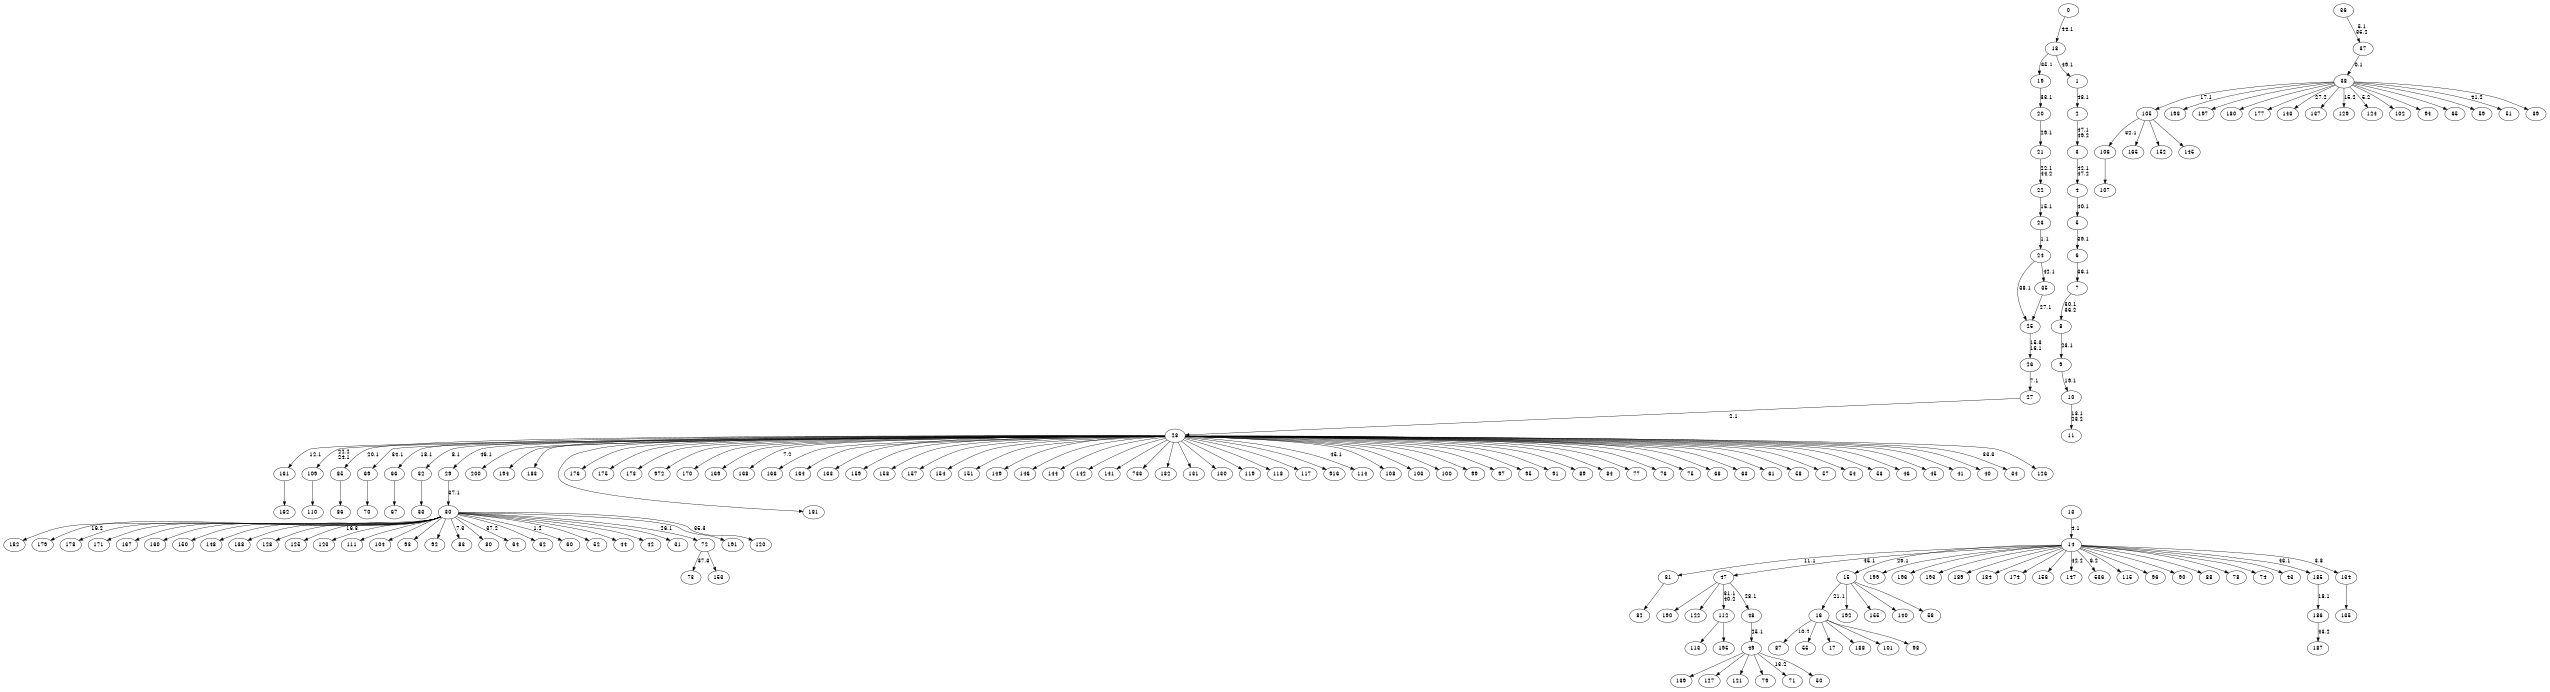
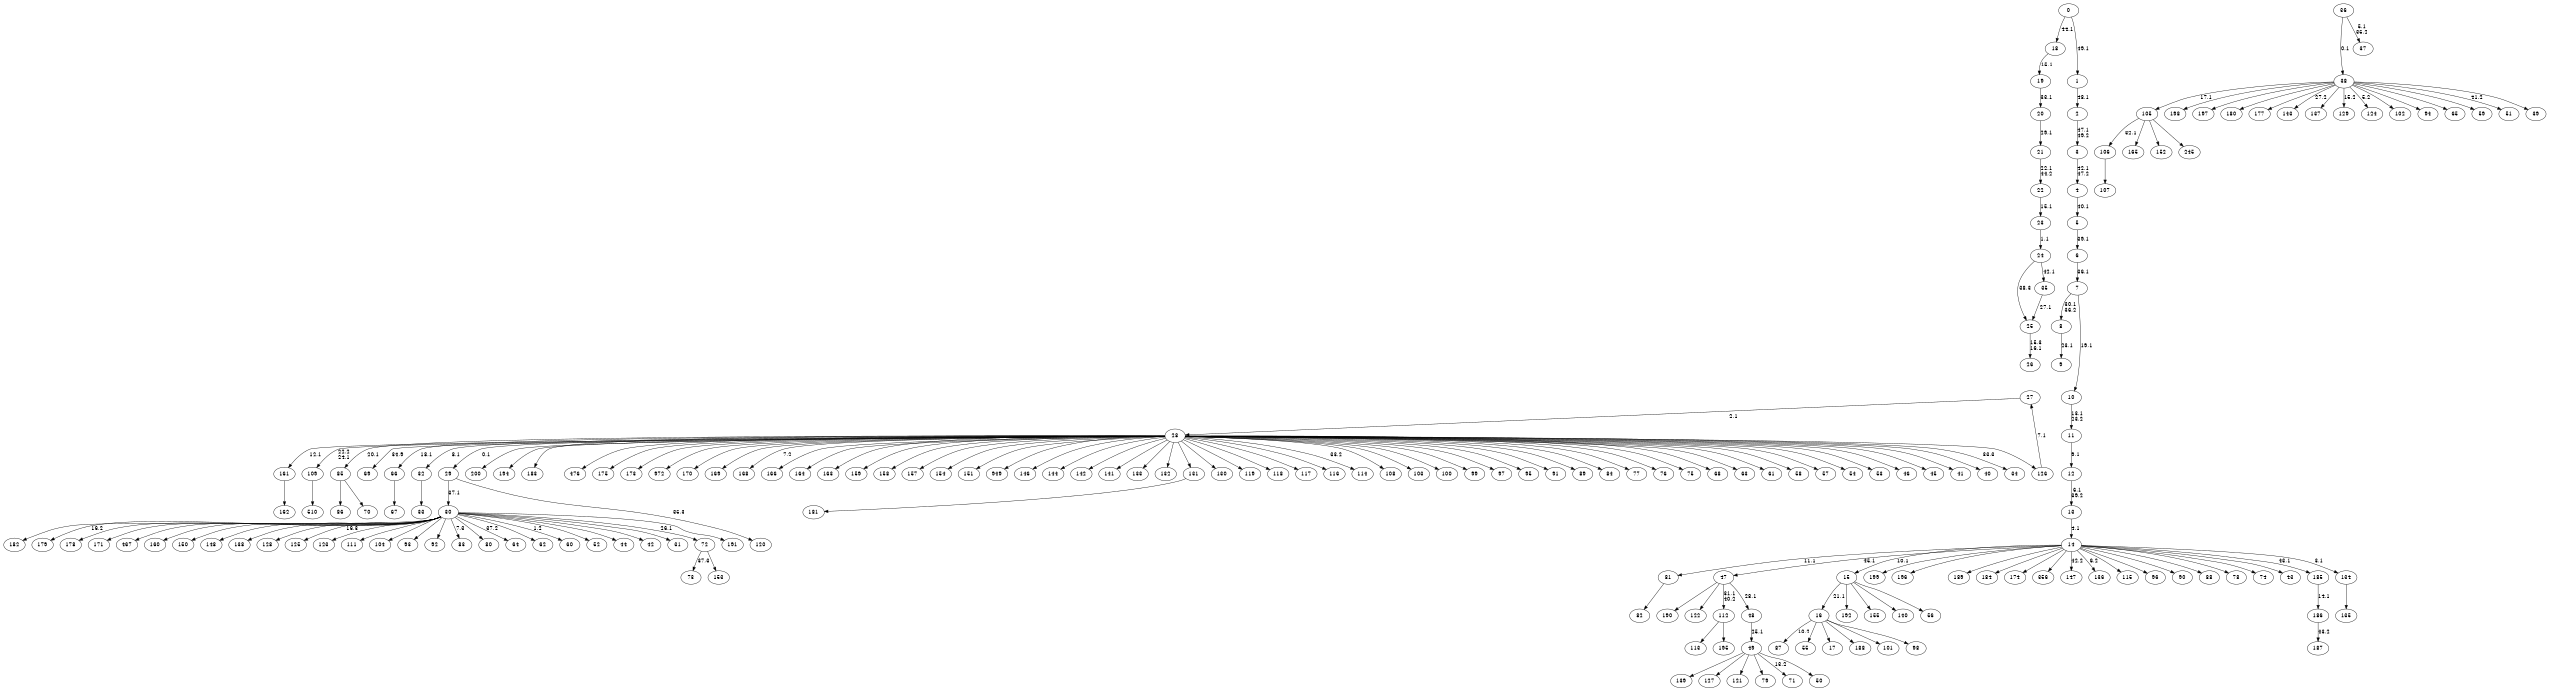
  digraph {
    186
    187
    185
    161
    162
    134
    135
    112
    195
    113
    109
-   110
+   110 [label=510]
    106
    107
    105
    165
    152
-   145
+   145 [label=245]
    85
    86
    81
    82
    72
    153
    73
    69
    70
    66
    67
    49
    139
    127
    121
    79
    71
    50
    48
    47
    190
    122
    38
    198
    197
    180
    177
    143
    137
    129
    124
    102
    94
    65
    59
    51
    39
    37
    36
    35
    25
    32
    33
    30
    191
    182
    179
    178
    171
-   167
+   167 [label=467]
    160
    150
    148
    138
    128
    125
    123
    120
    111
    104
    93
    92
    83
    80
    64
    62
    60
    52
    44
    42
    31
    29
    28
    200
    194
    183
    181
-   176
+   176 [label=476]
    175
    173
    n99 [label=972]
    170
    169
    168
    166
    164
    163
    159
    158
    157
    154
    151
-   149
+   149 [label=949]
    146
    144
    142
    141
-   133 [label=733]
+   133
    132
    131
    130
    126
    119
    118
    117
-   116 [label=916]
+   116
    114
    108
    103
    100
    99
    97
    95
    91
    89
    84
    77
    76
    75
    68
    63
    61
    58
    57
    54
    53
    46
    45
    41
    40
    34
    27
    26
    24
    23
    22
    21
    20
    19
    18
    16
    188
    101
    98
    87
    55
    17
    15
    192
    155
    140
    56
    14
    199
    196
-   193
    189
    184
    174
-   156
+   156 [label=356]
    147
-   136 [label=536]
+   136
    115
    96
    90
    88
    78
    74
    43
    13
+   12
    11
    10
    9
    8
    7
    6
    5
    4
    3
    2
    1
    0
    186 -> 187 [label="43,2"]
-   185 -> 186 [label="18,1"]
+   185 -> 186 [label="14,1"]
    161 -> 162
    134 -> 135
    112 -> 195
    112 -> 113
    109 -> 110
    106 -> 107
    105 -> 106 [label="32,1"]
    105 -> 165
    105 -> 152
    105 -> 145
    85 -> 86
    81 -> 82
    72 -> 153
    72 -> 73 [label="37,3"]
-   69 -> 70
+   85 -> 70
    66 -> 67
    49 -> 139
    49 -> 127
    49 -> 121
    49 -> 79
    49 -> 71 [label="13,2"]
    49 -> 50
    48 -> 49 [label="25,1"]
    47 -> 112 [label="31,1\n40,2"]
    47 -> 48 [label="28,1"]
    47 -> 190
    47 -> 122
    38 -> 105 [label="17,1"]
    38 -> 198
    38 -> 197
    38 -> 180
    38 -> 177
    38 -> 143 [label="27,2"]
    38 -> 137
    38 -> 129 [label="15,2"]
    38 -> 124 [label="5,2"]
    38 -> 102
    38 -> 94
    38 -> 65
    38 -> 59
    38 -> 51 [label="41,2"]
    38 -> 39
-   37 -> 38 [label="0,1"]
+   36 -> 38 [label="0,1"]
    36 -> 37 [label="5,1\n35,2"]
    35 -> 25 [label="27,1"]
    25 -> 26 [label="15,3\n16,1"]
    32 -> 33
    30 -> 72 [label="26,1"]
    30 -> 191
    30 -> 182
    30 -> 179 [label="16,2"]
    30 -> 178
    30 -> 171
    30 -> 167
    30 -> 160
    30 -> 150
    30 -> 148
    30 -> 138
    30 -> 128
    30 -> 125 [label="16,3"]
    30 -> 123
-   30 -> 120 [label="35,3"]
+   29 -> 120 [label="35,3"]
    30 -> 111
    30 -> 104
    30 -> 93
    30 -> 92
    30 -> 83 [label="7,3"]
    30 -> 80
    30 -> 64 [label="37,2"]
    30 -> 62
    30 -> 60 [label="1,2"]
    30 -> 52
    30 -> 44
    30 -> 42
    30 -> 31
    29 -> 30 [label="37,1"]
    28 -> 161 [label="12,1"]
    28 -> 109 [label="22,2\n24,1"]
    28 -> 85 [label="20,1"]
-   28 -> 69 [label="34,1"]
+   28 -> 69 [label="34,9"]
    28 -> 66 [label="18,1"]
    28 -> 32 [label="8,1"]
-   28 -> 29 [label="46,1"]
+   28 -> 29 [label="0,1"]
    28 -> 200
    28 -> 194
    28 -> 183
-   28 -> 181
+   131 -> 181
    28 -> 176
    28 -> 175
    28 -> 173
    28 -> n99
    28 -> 170
    28 -> 169
    28 -> 168 [label="7,2"]
    28 -> 166
    28 -> 164
    28 -> 163
    28 -> 159
    28 -> 158
    28 -> 157
    28 -> 154
    28 -> 151
    28 -> 149
    28 -> 146
    28 -> 144
    28 -> 142
    28 -> 141
    28 -> 133
    28 -> 132
    28 -> 131
    28 -> 130
    28 -> 126
    28 -> 119
    28 -> 118
    28 -> 117
    28 -> 116
-   28 -> 114 [label="45,1"]
+   28 -> 114 [label="33,2"]
    28 -> 108
    28 -> 103
    28 -> 100
    28 -> 99
    28 -> 97
    28 -> 95
    28 -> 91
    28 -> 89
    28 -> 84
    28 -> 77
    28 -> 76
    28 -> 75
    28 -> 68
    28 -> 63
    28 -> 61
    28 -> 58
    28 -> 57
    28 -> 54
    28 -> 53
    28 -> 46
    28 -> 45
    28 -> 41
    28 -> 40
    28 -> 34 [label="33,3"]
    27 -> 28 [label="2,1"]
-   26 -> 27 [label="7,1"]
+   126 -> 27 [label="7,1"]
    24 -> 35 [label="42,1"]
-   24 -> 25 [label="38,1"]
+   24 -> 25 [label="38,3"]
    23 -> 24 [label="1,1"]
    22 -> 23 [label="15,1"]
    21 -> 22 [label="22,1\n44,2"]
    20 -> 21 [label="29,1"]
    19 -> 20 [label="33,1"]
-   18 -> 19 [label="35,1"]
+   18 -> 19 [label="15,1"]
    16 -> 188
    16 -> 101
    16 -> 98
    16 -> 87 [label="10,2"]
    16 -> 55
    16 -> 17
    15 -> 16 [label="21,1"]
    15 -> 192
    15 -> 155
    15 -> 140
    15 -> 56
    14 -> 185 [label="43,1"]
-   14 -> 134 [label="3,8"]
+   14 -> 134 [label="3,1"]
    14 -> 81 [label="11,1"]
    14 -> 47 [label="45,1"]
-   14 -> 15 [label="29,1"]
+   14 -> 15 [label="10,1"]
    14 -> 199
    14 -> 196
-   14 -> 193
    14 -> 189
    14 -> 184
    14 -> 174
    14 -> 156
    14 -> 147 [label="42,2"]
    14 -> 136 [label="6,2"]
    14 -> 115
    14 -> 96
    14 -> 90
    14 -> 88
    14 -> 78
    14 -> 74
    14 -> 43
    13 -> 14 [label="4,1"]
+   12 -> 13 [label="6,1\n39,2"]
+   11 -> 12 [label="9,1"]
    10 -> 11 [label="13,1\n23,2"]
-   9 -> 10 [label="19,1"]
+   7 -> 10 [label="19,1"]
    8 -> 9 [label="23,1"]
    7 -> 8 [label="30,1\n36,2"]
    6 -> 7 [label="36,1"]
    5 -> 6 [label="39,1"]
    4 -> 5 [label="40,1"]
    3 -> 4 [label="42,1\n47,2"]
    2 -> 3 [label="47,1\n49,2"]
    1 -> 2 [label="48,1"]
    0 -> 18 [label="44,1"]
-   18 -> 1 [label="49,1"]
+   0 -> 1 [label="49,1"]
  }
